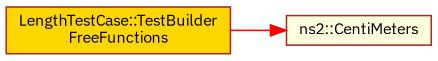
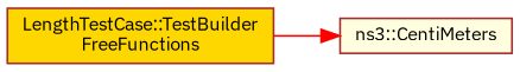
  digraph {
    rankdir=RL
    fontname="IBM Plex Sans"
    node [color=brown fontname="IBM Plex Sans" fontsize=10 shape=record style=filled]
-   n1 [fillcolor=lightyellow fontcolor=black height=0.2 label="ns2::CentiMeters" width=0.4]
+   n1 [fillcolor=lightyellow fontcolor=black height=0.2 label="ns3::CentiMeters" width=0.4]
    n2 [fillcolor=gold height=0.2 label="LengthTestCase::TestBuilder\lFreeFunctions" width=0.4]
    n1 -> n2 [color=red dir=back fontname="IBM Plex Sans" fontsize=10 labelfontname=Helvetica labelfontsize=10 style=solid]
  }
